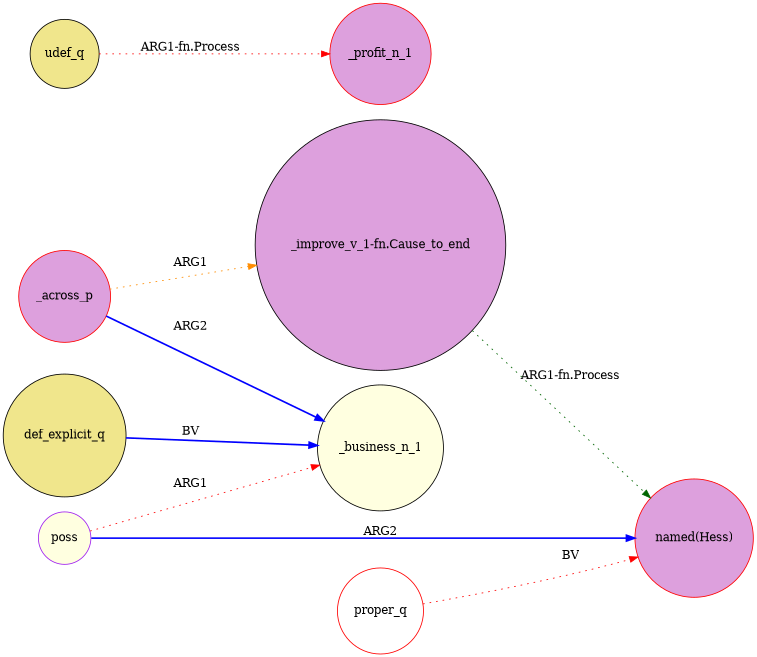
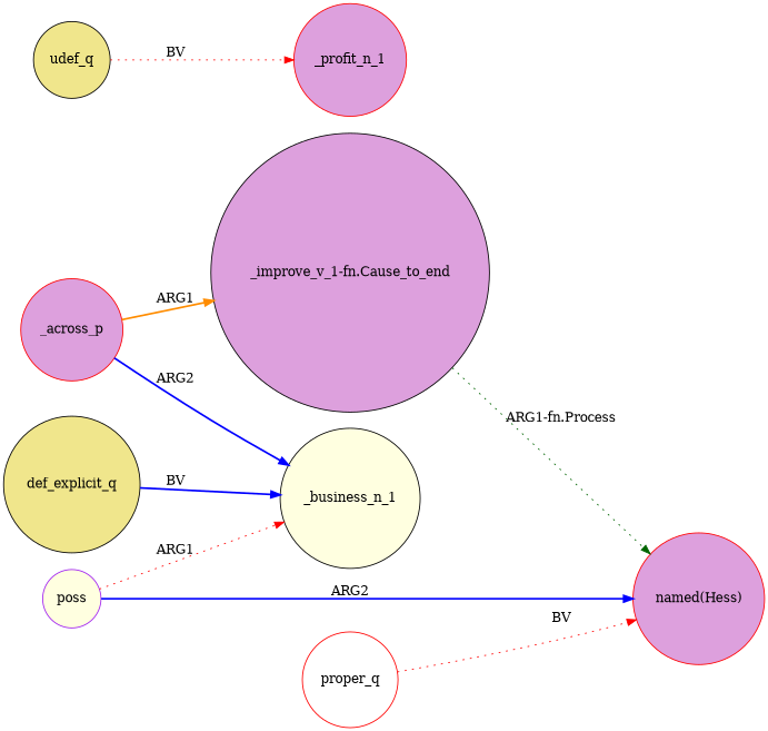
  digraph {
    rankdir=LR
    node [color=black fillcolor=plum shape=circle style=filled]
    edge [color=blue style=bold]
    def_explicit_q [fillcolor=khaki]
    _business_n_1 [fillcolor=lightyellow]
    udef_q [fillcolor=khaki]
    _profit_n_1 [color=red]
    _across_p [color=red]
    "_improve_v_1-fn.Cause_to_end"
    "named(Hess)" [color=red]
    poss [color=purple fillcolor=lightyellow]
    proper_q [color=red fillcolor=white]
    def_explicit_q -> _business_n_1 [label=BV]
-   udef_q -> _profit_n_1 [color=red label="ARG1-fn.Process" style=dotted]
+   udef_q -> _profit_n_1 [color=red label=BV style=dotted]
    _across_p -> _business_n_1 [label=ARG2]
-   _across_p -> "_improve_v_1-fn.Cause_to_end" [color=darkorange label=ARG1 style=dotted]
+   _across_p -> "_improve_v_1-fn.Cause_to_end" [color=darkorange label=ARG1]
    "_improve_v_1-fn.Cause_to_end" -> "named(Hess)" [color=darkgreen label="ARG1-fn.Process" style=dotted]
    poss -> _business_n_1 [color=red label=ARG1 style=dotted]
    poss -> "named(Hess)" [label=ARG2]
    proper_q -> "named(Hess)" [color=red label=BV style=dotted]
  }
